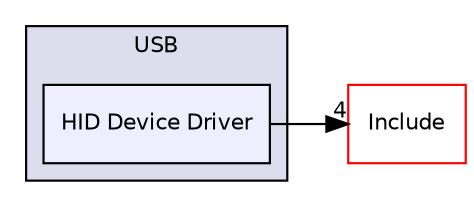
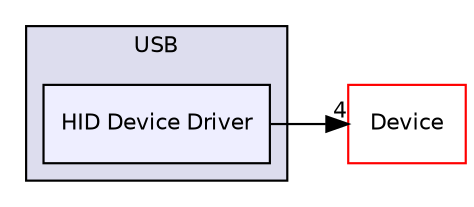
  digraph {
    compound=true
    rankdir=LR
    node [fontname=Helvetica fontsize=10 shape=box style=filled]
    n1 [fillcolor="#eeeeff" label="HID Device Driver" pencolor=black]
-   n2 [color=red fillcolor=white label=Include]
+   n2 [color=red fillcolor=white label=Device]
    subgraph cluster_1 {
      bgcolor="#ddddee"
      fontname=Helvetica
      fontsize=10
      label=USB
      pencolor=black
      n1
    }
    n1 -> n2 [headlabel=4 labeldistance=1.5 labelfontname=Helvetica labelfontsize=10]
  }
